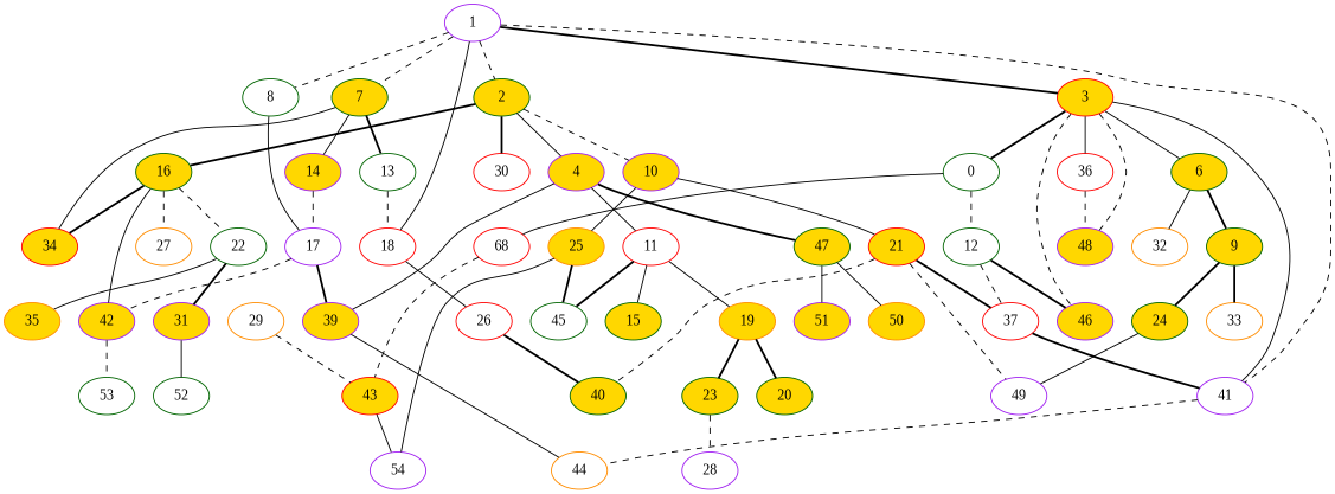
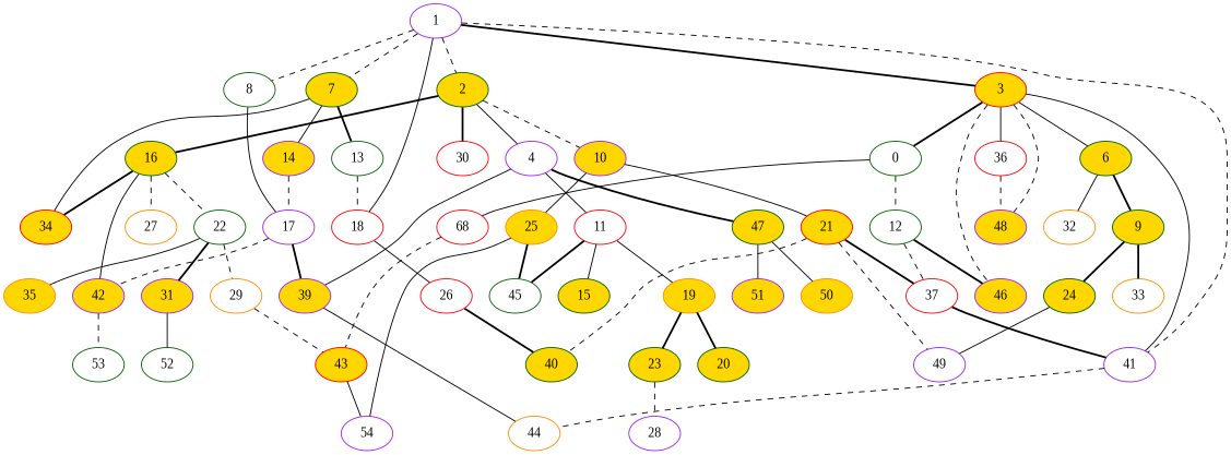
  graph {
    fontname="Liberation Serif"
    node [color=darkgreen fillcolor=white fontname="Liberation Serif" style=filled]
    edge [fontname="Liberation Serif" style=solid]
    1 [color=purple]
    2 [fillcolor=gold]
    3 [color=red fillcolor=gold]
    7 [fillcolor=gold]
    8
    18 [color=red]
    41 [color=purple]
-   4 [color=purple fillcolor=gold]
+   4 [color=purple]
    10 [color=purple fillcolor=gold]
    16 [fillcolor=gold]
    30 [color=red]
    n12 [label=0]
    6 [fillcolor=gold]
    36 [color=red]
    46 [color=purple fillcolor=gold]
    48 [color=purple fillcolor=gold]
    13
    14 [color=purple fillcolor=gold]
    34 [color=red fillcolor=gold]
    17 [color=purple]
    26 [color=red]
    44 [color=darkorange]
    11 [color=red]
    39 [color=purple fillcolor=gold]
    47 [fillcolor=gold]
    21 [color=red fillcolor=gold]
    25 [color=darkorange fillcolor=gold]
    22
    27 [color=darkorange]
    42 [color=purple fillcolor=gold]
    12
    n32 [color=red label=68]
    9 [fillcolor=gold]
    32 [color=darkorange]
    15 [fillcolor=gold]
    19 [color=darkorange fillcolor=gold]
    45
    51 [color=purple fillcolor=gold]
    50 [color=darkorange fillcolor=gold]
    37 [color=red]
    43 [color=red fillcolor=gold]
    24 [fillcolor=gold]
    33 [color=darkorange]
    49 [color=purple]
    40 [fillcolor=gold]
    54 [color=purple]
    20 [fillcolor=gold]
    23 [fillcolor=gold]
    29 [color=darkorange]
    31 [color=purple fillcolor=gold]
    35 [color=darkorange fillcolor=gold]
    53
    28 [color=purple]
    52
    1 -- 2 [style=dashed]
    1 -- 3 [style=bold]
    1 -- 7 [style=dashed]
    1 -- 8 [style=dashed]
    1 -- 18
    1 -- 41 [style=dashed]
    2 -- 4
    2 -- 10 [style=dashed]
    2 -- 16 [style=bold]
    2 -- 30 [style=bold]
    3 -- 41
    3 -- n12 [style=bold]
    3 -- 6
    3 -- 36
    3 -- 46 [style=dashed]
    3 -- 48 [style=dashed]
    7 -- 13 [style=bold]
    7 -- 14
    7 -- 34
    8 -- 17
    18 -- 26
    41 -- 44 [style=dashed]
    4 -- 11
    4 -- 39
    4 -- 47 [style=bold]
    10 -- 21
    10 -- 25
    16 -- 34 [style=bold]
    16 -- 22 [style=dashed]
    16 -- 27 [style=dashed]
    16 -- 42
    n12 -- 12 [style=dashed]
    n12 -- n32
    6 -- 9 [style=bold]
    6 -- 32
    36 -- 48 [style=dashed]
    13 -- 18 [style=dashed]
    14 -- 17 [style=dashed]
    17 -- 39 [style=bold]
    17 -- 42 [style=dashed]
    26 -- 40 [style=bold]
    11 -- 15
    11 -- 19
    11 -- 45 [style=bold]
    39 -- 44
    47 -- 51
    47 -- 50
    21 -- 37 [style=bold]
    21 -- 49 [style=dashed]
    21 -- 40 [style=dashed]
    25 -- 45 [style=bold]
    25 -- 54
+   22 -- 29 [style=dashed]
    22 -- 31 [style=bold]
    22 -- 35
    42 -- 53 [style=dashed]
    12 -- 46 [style=bold]
    12 -- 37 [style=dashed]
    n32 -- 43 [style=dashed]
    9 -- 24 [style=bold]
    9 -- 33 [style=bold]
    19 -- 20 [style=bold]
    19 -- 23 [style=bold]
    37 -- 41 [style=bold]
    43 -- 54
    24 -- 49
    23 -- 28 [style=dashed]
    29 -- 43 [style=dashed]
    31 -- 52
  }
